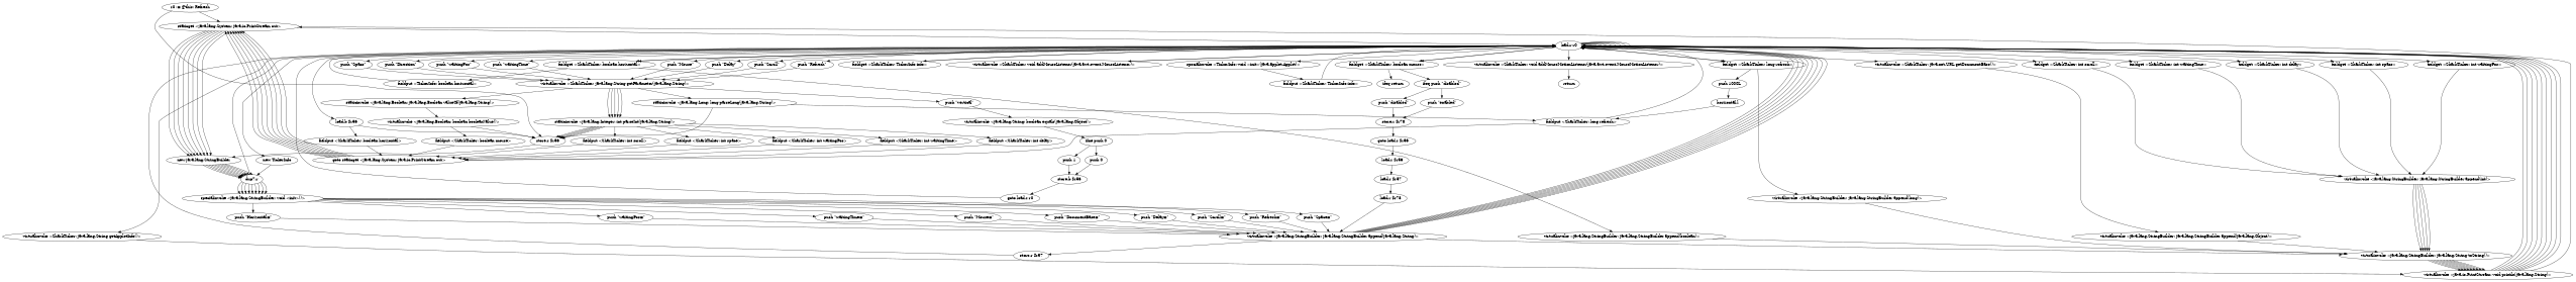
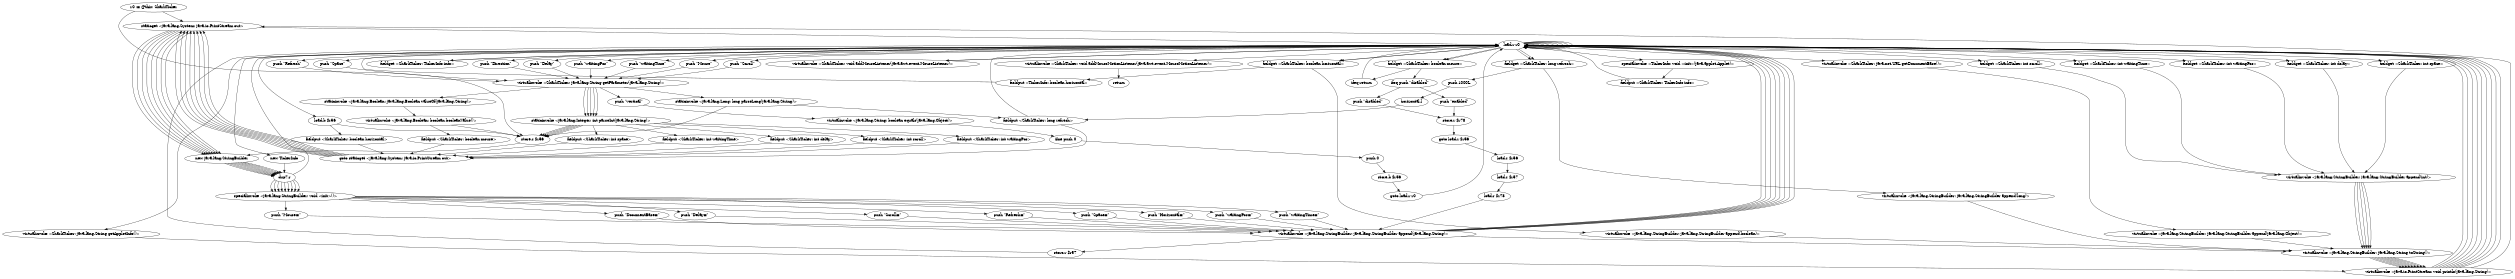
  digraph {
-   "r0 := @this: SharkTicker" [label="r0 := @this: Refresh"]
+   "r0 := @this: SharkTicker"
    "staticget <java.lang.System: java.io.PrintStream out>"
    "store.r $r56"
    "load.r r0"
    "new java.lang.StringBuilder"
    "virtualinvoke <SharkTicker: java.lang.String getAppletInfo()>"
    "virtualinvoke <SharkTicker: java.net.URL getDocumentBase()>"
    "new TickerInfo"
    "specialinvoke <TickerInfo: void <init>(java.applet.Applet)>"
    "push \"Delay\""
    "fieldget <SharkTicker: int delay>"
    "push \"Scroll\""
    "fieldget <SharkTicker: int scroll>"
    "push \"Refresh\""
    "fieldget <SharkTicker: long refresh>"
    "push \"Space\""
    "fieldget <SharkTicker: int space>"
    "push \"Direction\""
    "load.b $r56"
    "fieldget <SharkTicker: boolean horizontal>"
    "fieldget <SharkTicker: TickerInfo info>"
    "push \"waitingPos\""
    "fieldget <SharkTicker: int waitingPos>"
    "push \"waitingTime\""
    "fieldget <SharkTicker: int waitingTime>"
    "push \"Mouse\""
    "fieldget <SharkTicker: boolean mouse>"
    "virtualinvoke <SharkTicker: void addMouseListener(java.awt.event.MouseListener)>"
    "virtualinvoke <SharkTicker: void addMouseMotionListener(java.awt.event.MouseMotionListener)>"
    n30 [label="dup7.r"]
    "virtualinvoke <java.io.PrintStream: void println(java.lang.String)>"
    "virtualinvoke <java.lang.StringBuilder: java.lang.StringBuilder append(java.lang.Object)>"
    "fieldput <SharkTicker: TickerInfo info>"
    "virtualinvoke <SharkTicker: java.lang.String getParameter(java.lang.String)>"
    "virtualinvoke <java.lang.StringBuilder: java.lang.StringBuilder append(int)>"
    "push 1000L"
    "virtualinvoke <java.lang.StringBuilder: java.lang.StringBuilder append(long)>"
    "fieldput <SharkTicker: boolean horizontal>"
    "virtualinvoke <java.lang.StringBuilder: java.lang.StringBuilder append(boolean)>"
    "fieldput <TickerInfo: boolean horizontal>"
    "ifeq push \"disabled\""
    "ifeq return"
    return
    "specialinvoke <java.lang.StringBuilder: void <init>()>"
    "push \"DocumentBase=\""
    "push \"Delay=\""
    "push \"Scroll=\""
    "push \"Refresh=\""
    "push \"Space=\""
    "push \"Horizontal=\""
    "push \"waitingPos=\""
    "push \"waitingTime=\""
    "push \"Mouse=\""
    "virtualinvoke <java.lang.StringBuilder: java.lang.StringBuilder append(java.lang.String)>"
    "virtualinvoke <java.lang.StringBuilder: java.lang.String toString()>"
    "store.r $r57"
    "staticinvoke <java.lang.Integer: int parseInt(java.lang.String)>"
    "staticinvoke <java.lang.Long: long parseLong(java.lang.String)>"
    "push \"vertical\""
    "staticinvoke <java.lang.Boolean: java.lang.Boolean valueOf(java.lang.String)>"
    "fieldput <SharkTicker: int delay>"
    "fieldput <SharkTicker: int scroll>"
    "fieldput <SharkTicker: int space>"
    "fieldput <SharkTicker: int waitingPos>"
    "fieldput <SharkTicker: int waitingTime>"
    "fieldput <SharkTicker: long refresh>"
    "virtualinvoke <java.lang.String: boolean equals(java.lang.Object)>"
    "virtualinvoke <java.lang.Boolean: boolean booleanValue()>"
    "goto staticget <java.lang.System: java.io.PrintStream out>"
    n70 [label="horizontal.l"]
    "ifne push 0"
-   "push 1"
    "push 0"
    "store.b $r56"
    "goto load.r r0"
    "fieldput <SharkTicker: boolean mouse>"
    "push \"enabled\""
    "push \"disabled\""
    "store.r $r78"
    "goto load.r $r56"
    "load.r $r56"
    "load.r $r57"
    "load.r $r78"
    "r0 := @this: SharkTicker" -> "staticget <java.lang.System: java.io.PrintStream out>"
    "r0 := @this: SharkTicker" -> "store.r $r56"
    "staticget <java.lang.System: java.io.PrintStream out>" -> "load.r r0"
    "staticget <java.lang.System: java.io.PrintStream out>" -> "new java.lang.StringBuilder"
    "staticget <java.lang.System: java.io.PrintStream out>" -> "new java.lang.StringBuilder"
    "staticget <java.lang.System: java.io.PrintStream out>" -> "new java.lang.StringBuilder"
    "staticget <java.lang.System: java.io.PrintStream out>" -> "new java.lang.StringBuilder"
    "staticget <java.lang.System: java.io.PrintStream out>" -> "new java.lang.StringBuilder"
    "staticget <java.lang.System: java.io.PrintStream out>" -> "new java.lang.StringBuilder"
    "staticget <java.lang.System: java.io.PrintStream out>" -> "new java.lang.StringBuilder"
    "staticget <java.lang.System: java.io.PrintStream out>" -> "new java.lang.StringBuilder"
    "store.r $r56" -> "new java.lang.StringBuilder"
    "load.r r0" -> "load.r r0"
    "load.r r0" -> "load.r r0"
    "load.r r0" -> "load.r r0"
    "load.r r0" -> "load.r r0"
    "load.r r0" -> "load.r r0"
    "load.r r0" -> "load.r r0"
    "load.r r0" -> "load.r r0"
    "load.r r0" -> "load.r r0"
    "load.r r0" -> "load.r r0"
    "load.r r0" -> "load.r r0"
    "load.r r0" -> "virtualinvoke <SharkTicker: java.lang.String getAppletInfo()>"
    "load.r r0" -> "virtualinvoke <SharkTicker: java.net.URL getDocumentBase()>"
    "load.r r0" -> "new TickerInfo"
    "load.r r0" -> "specialinvoke <TickerInfo: void <init>(java.applet.Applet)>"
    "load.r r0" -> "push \"Delay\""
    "load.r r0" -> "fieldget <SharkTicker: int delay>"
    "load.r r0" -> "push \"Scroll\""
    "load.r r0" -> "fieldget <SharkTicker: int scroll>"
    "load.r r0" -> "push \"Refresh\""
    "load.r r0" -> "fieldget <SharkTicker: long refresh>"
    "load.r r0" -> "fieldget <SharkTicker: long refresh>"
    "load.r r0" -> "push \"Space\""
    "load.r r0" -> "fieldget <SharkTicker: int space>"
    "load.r r0" -> "push \"Direction\""
    "load.r r0" -> "load.b $r56"
    "load.r r0" -> "fieldget <SharkTicker: boolean horizontal>"
    "load.r r0" -> "fieldget <SharkTicker: boolean horizontal>"
    "load.r r0" -> "fieldget <SharkTicker: TickerInfo info>"
    "load.r r0" -> "push \"waitingPos\""
    "load.r r0" -> "fieldget <SharkTicker: int waitingPos>"
    "load.r r0" -> "push \"waitingTime\""
    "load.r r0" -> "fieldget <SharkTicker: int waitingTime>"
    "load.r r0" -> "push \"Mouse\""
    "load.r r0" -> "fieldget <SharkTicker: boolean mouse>"
    "load.r r0" -> "fieldget <SharkTicker: boolean mouse>"
    "load.r r0" -> "virtualinvoke <SharkTicker: void addMouseListener(java.awt.event.MouseListener)>"
    "load.r r0" -> "virtualinvoke <SharkTicker: void addMouseMotionListener(java.awt.event.MouseMotionListener)>"
    "new java.lang.StringBuilder" -> n30
    "new java.lang.StringBuilder" -> n30
    "new java.lang.StringBuilder" -> n30
    "new java.lang.StringBuilder" -> n30
    "new java.lang.StringBuilder" -> n30
    "new java.lang.StringBuilder" -> n30
    "new java.lang.StringBuilder" -> n30
    "new java.lang.StringBuilder" -> n30
    "new java.lang.StringBuilder" -> n30
    "virtualinvoke <SharkTicker: java.lang.String getAppletInfo()>" -> "virtualinvoke <java.io.PrintStream: void println(java.lang.String)>"
    "virtualinvoke <SharkTicker: java.net.URL getDocumentBase()>" -> "virtualinvoke <java.lang.StringBuilder: java.lang.StringBuilder append(java.lang.Object)>"
    "new TickerInfo" -> n30
    "specialinvoke <TickerInfo: void <init>(java.applet.Applet)>" -> "fieldput <SharkTicker: TickerInfo info>"
    "push \"Delay\"" -> "virtualinvoke <SharkTicker: java.lang.String getParameter(java.lang.String)>"
    "fieldget <SharkTicker: int delay>" -> "virtualinvoke <java.lang.StringBuilder: java.lang.StringBuilder append(int)>"
    "push \"Scroll\"" -> "virtualinvoke <SharkTicker: java.lang.String getParameter(java.lang.String)>"
    "fieldget <SharkTicker: int scroll>" -> "virtualinvoke <java.lang.StringBuilder: java.lang.StringBuilder append(int)>"
    "push \"Refresh\"" -> "virtualinvoke <SharkTicker: java.lang.String getParameter(java.lang.String)>"
    "fieldget <SharkTicker: long refresh>" -> "push 1000L"
    "fieldget <SharkTicker: long refresh>" -> "virtualinvoke <java.lang.StringBuilder: java.lang.StringBuilder append(long)>"
    "push \"Space\"" -> "virtualinvoke <SharkTicker: java.lang.String getParameter(java.lang.String)>"
    "fieldget <SharkTicker: int space>" -> "virtualinvoke <java.lang.StringBuilder: java.lang.StringBuilder append(int)>"
    "push \"Direction\"" -> "virtualinvoke <SharkTicker: java.lang.String getParameter(java.lang.String)>"
    "load.b $r56" -> "store.r $r56"
    "load.b $r56" -> "fieldput <SharkTicker: boolean horizontal>"
    "fieldget <SharkTicker: boolean horizontal>" -> "virtualinvoke <java.lang.StringBuilder: java.lang.StringBuilder append(boolean)>"
    "fieldget <SharkTicker: boolean horizontal>" -> "fieldput <TickerInfo: boolean horizontal>"
    "fieldget <SharkTicker: TickerInfo info>" -> "load.r r0"
    "push \"waitingPos\"" -> "virtualinvoke <SharkTicker: java.lang.String getParameter(java.lang.String)>"
    "fieldget <SharkTicker: int waitingPos>" -> "virtualinvoke <java.lang.StringBuilder: java.lang.StringBuilder append(int)>"
    "push \"waitingTime\"" -> "virtualinvoke <SharkTicker: java.lang.String getParameter(java.lang.String)>"
    "fieldget <SharkTicker: int waitingTime>" -> "virtualinvoke <java.lang.StringBuilder: java.lang.StringBuilder append(int)>"
    "push \"Mouse\"" -> "virtualinvoke <SharkTicker: java.lang.String getParameter(java.lang.String)>"
    "fieldget <SharkTicker: boolean mouse>" -> "ifeq push \"disabled\""
    "fieldget <SharkTicker: boolean mouse>" -> "ifeq return"
    "virtualinvoke <SharkTicker: void addMouseListener(java.awt.event.MouseListener)>" -> "load.r r0"
    "virtualinvoke <SharkTicker: void addMouseMotionListener(java.awt.event.MouseMotionListener)>" -> return
    n30 -> "load.r r0"
    n30 -> "specialinvoke <java.lang.StringBuilder: void <init>()>"
    n30 -> "specialinvoke <java.lang.StringBuilder: void <init>()>"
    n30 -> "specialinvoke <java.lang.StringBuilder: void <init>()>"
    n30 -> "specialinvoke <java.lang.StringBuilder: void <init>()>"
    n30 -> "specialinvoke <java.lang.StringBuilder: void <init>()>"
    n30 -> "specialinvoke <java.lang.StringBuilder: void <init>()>"
    n30 -> "specialinvoke <java.lang.StringBuilder: void <init>()>"
    n30 -> "specialinvoke <java.lang.StringBuilder: void <init>()>"
    n30 -> "specialinvoke <java.lang.StringBuilder: void <init>()>"
    "virtualinvoke <java.io.PrintStream: void println(java.lang.String)>" -> "staticget <java.lang.System: java.io.PrintStream out>"
    "virtualinvoke <java.io.PrintStream: void println(java.lang.String)>" -> "load.r r0"
    "virtualinvoke <java.io.PrintStream: void println(java.lang.String)>" -> "load.r r0"
    "virtualinvoke <java.io.PrintStream: void println(java.lang.String)>" -> "load.r r0"
    "virtualinvoke <java.io.PrintStream: void println(java.lang.String)>" -> "load.r r0"
    "virtualinvoke <java.io.PrintStream: void println(java.lang.String)>" -> "load.r r0"
    "virtualinvoke <java.io.PrintStream: void println(java.lang.String)>" -> "load.r r0"
    "virtualinvoke <java.io.PrintStream: void println(java.lang.String)>" -> "load.r r0"
    "virtualinvoke <java.io.PrintStream: void println(java.lang.String)>" -> "load.r r0"
    "virtualinvoke <java.io.PrintStream: void println(java.lang.String)>" -> "load.r r0"
    "virtualinvoke <java.lang.StringBuilder: java.lang.StringBuilder append(java.lang.Object)>" -> "virtualinvoke <java.lang.StringBuilder: java.lang.String toString()>"
    "fieldput <SharkTicker: TickerInfo info>" -> "load.r r0"
    "virtualinvoke <SharkTicker: java.lang.String getParameter(java.lang.String)>" -> "staticinvoke <java.lang.Integer: int parseInt(java.lang.String)>"
    "virtualinvoke <SharkTicker: java.lang.String getParameter(java.lang.String)>" -> "staticinvoke <java.lang.Integer: int parseInt(java.lang.String)>"
    "virtualinvoke <SharkTicker: java.lang.String getParameter(java.lang.String)>" -> "staticinvoke <java.lang.Integer: int parseInt(java.lang.String)>"
    "virtualinvoke <SharkTicker: java.lang.String getParameter(java.lang.String)>" -> "staticinvoke <java.lang.Integer: int parseInt(java.lang.String)>"
    "virtualinvoke <SharkTicker: java.lang.String getParameter(java.lang.String)>" -> "staticinvoke <java.lang.Integer: int parseInt(java.lang.String)>"
    "virtualinvoke <SharkTicker: java.lang.String getParameter(java.lang.String)>" -> "staticinvoke <java.lang.Long: long parseLong(java.lang.String)>"
    "virtualinvoke <SharkTicker: java.lang.String getParameter(java.lang.String)>" -> "push \"vertical\""
    "virtualinvoke <SharkTicker: java.lang.String getParameter(java.lang.String)>" -> "staticinvoke <java.lang.Boolean: java.lang.Boolean valueOf(java.lang.String)>"
    "virtualinvoke <java.lang.StringBuilder: java.lang.StringBuilder append(int)>" -> "virtualinvoke <java.lang.StringBuilder: java.lang.String toString()>"
    "virtualinvoke <java.lang.StringBuilder: java.lang.StringBuilder append(int)>" -> "virtualinvoke <java.lang.StringBuilder: java.lang.String toString()>"
    "virtualinvoke <java.lang.StringBuilder: java.lang.StringBuilder append(int)>" -> "virtualinvoke <java.lang.StringBuilder: java.lang.String toString()>"
    "virtualinvoke <java.lang.StringBuilder: java.lang.StringBuilder append(int)>" -> "virtualinvoke <java.lang.StringBuilder: java.lang.String toString()>"
    "virtualinvoke <java.lang.StringBuilder: java.lang.StringBuilder append(int)>" -> "virtualinvoke <java.lang.StringBuilder: java.lang.String toString()>"
    "push 1000L" -> n70
    "virtualinvoke <java.lang.StringBuilder: java.lang.StringBuilder append(long)>" -> "virtualinvoke <java.lang.StringBuilder: java.lang.String toString()>"
    "fieldput <SharkTicker: boolean horizontal>" -> "goto staticget <java.lang.System: java.io.PrintStream out>"
    "virtualinvoke <java.lang.StringBuilder: java.lang.StringBuilder append(boolean)>" -> "virtualinvoke <java.lang.StringBuilder: java.lang.String toString()>"
    "fieldput <TickerInfo: boolean horizontal>" -> "load.r r0"
    "ifeq push \"disabled\"" -> "push \"enabled\""
    "ifeq push \"disabled\"" -> "push \"disabled\""
+   "ifeq return" -> "load.r r0"
    "specialinvoke <java.lang.StringBuilder: void <init>()>" -> "push \"DocumentBase=\""
    "specialinvoke <java.lang.StringBuilder: void <init>()>" -> "push \"Delay=\""
    "specialinvoke <java.lang.StringBuilder: void <init>()>" -> "push \"Scroll=\""
    "specialinvoke <java.lang.StringBuilder: void <init>()>" -> "push \"Refresh=\""
    "specialinvoke <java.lang.StringBuilder: void <init>()>" -> "push \"Space=\""
    "specialinvoke <java.lang.StringBuilder: void <init>()>" -> "push \"Horizontal=\""
    "specialinvoke <java.lang.StringBuilder: void <init>()>" -> "push \"waitingPos=\""
    "specialinvoke <java.lang.StringBuilder: void <init>()>" -> "push \"waitingTime=\""
    "specialinvoke <java.lang.StringBuilder: void <init>()>" -> "push \"Mouse=\""
    "push \"DocumentBase=\"" -> "virtualinvoke <java.lang.StringBuilder: java.lang.StringBuilder append(java.lang.String)>"
    "push \"Delay=\"" -> "virtualinvoke <java.lang.StringBuilder: java.lang.StringBuilder append(java.lang.String)>"
    "push \"Scroll=\"" -> "virtualinvoke <java.lang.StringBuilder: java.lang.StringBuilder append(java.lang.String)>"
    "push \"Refresh=\"" -> "virtualinvoke <java.lang.StringBuilder: java.lang.StringBuilder append(java.lang.String)>"
    "push \"Space=\"" -> "virtualinvoke <java.lang.StringBuilder: java.lang.StringBuilder append(java.lang.String)>"
    "push \"Horizontal=\"" -> "virtualinvoke <java.lang.StringBuilder: java.lang.StringBuilder append(java.lang.String)>"
    "push \"waitingPos=\"" -> "virtualinvoke <java.lang.StringBuilder: java.lang.StringBuilder append(java.lang.String)>"
    "push \"waitingTime=\"" -> "virtualinvoke <java.lang.StringBuilder: java.lang.StringBuilder append(java.lang.String)>"
    "push \"Mouse=\"" -> "virtualinvoke <java.lang.StringBuilder: java.lang.StringBuilder append(java.lang.String)>"
    "virtualinvoke <java.lang.StringBuilder: java.lang.StringBuilder append(java.lang.String)>" -> "load.r r0"
    "virtualinvoke <java.lang.StringBuilder: java.lang.StringBuilder append(java.lang.String)>" -> "load.r r0"
    "virtualinvoke <java.lang.StringBuilder: java.lang.StringBuilder append(java.lang.String)>" -> "load.r r0"
    "virtualinvoke <java.lang.StringBuilder: java.lang.StringBuilder append(java.lang.String)>" -> "load.r r0"
    "virtualinvoke <java.lang.StringBuilder: java.lang.StringBuilder append(java.lang.String)>" -> "load.r r0"
    "virtualinvoke <java.lang.StringBuilder: java.lang.StringBuilder append(java.lang.String)>" -> "load.r r0"
    "virtualinvoke <java.lang.StringBuilder: java.lang.StringBuilder append(java.lang.String)>" -> "load.r r0"
    "virtualinvoke <java.lang.StringBuilder: java.lang.StringBuilder append(java.lang.String)>" -> "load.r r0"
    "virtualinvoke <java.lang.StringBuilder: java.lang.StringBuilder append(java.lang.String)>" -> "virtualinvoke <java.lang.StringBuilder: java.lang.String toString()>"
    "virtualinvoke <java.lang.StringBuilder: java.lang.StringBuilder append(java.lang.String)>" -> "store.r $r57"
    "virtualinvoke <java.lang.StringBuilder: java.lang.String toString()>" -> "virtualinvoke <java.io.PrintStream: void println(java.lang.String)>"
    "virtualinvoke <java.lang.StringBuilder: java.lang.String toString()>" -> "virtualinvoke <java.io.PrintStream: void println(java.lang.String)>"
    "virtualinvoke <java.lang.StringBuilder: java.lang.String toString()>" -> "virtualinvoke <java.io.PrintStream: void println(java.lang.String)>"
    "virtualinvoke <java.lang.StringBuilder: java.lang.String toString()>" -> "virtualinvoke <java.io.PrintStream: void println(java.lang.String)>"
    "virtualinvoke <java.lang.StringBuilder: java.lang.String toString()>" -> "virtualinvoke <java.io.PrintStream: void println(java.lang.String)>"
    "virtualinvoke <java.lang.StringBuilder: java.lang.String toString()>" -> "virtualinvoke <java.io.PrintStream: void println(java.lang.String)>"
    "virtualinvoke <java.lang.StringBuilder: java.lang.String toString()>" -> "virtualinvoke <java.io.PrintStream: void println(java.lang.String)>"
    "virtualinvoke <java.lang.StringBuilder: java.lang.String toString()>" -> "virtualinvoke <java.io.PrintStream: void println(java.lang.String)>"
    "virtualinvoke <java.lang.StringBuilder: java.lang.String toString()>" -> "virtualinvoke <java.io.PrintStream: void println(java.lang.String)>"
    "store.r $r57" -> "load.r r0"
    "staticinvoke <java.lang.Integer: int parseInt(java.lang.String)>" -> "store.r $r56"
    "staticinvoke <java.lang.Integer: int parseInt(java.lang.String)>" -> "store.r $r56"
    "staticinvoke <java.lang.Integer: int parseInt(java.lang.String)>" -> "store.r $r56"
    "staticinvoke <java.lang.Integer: int parseInt(java.lang.String)>" -> "store.r $r56"
    "staticinvoke <java.lang.Integer: int parseInt(java.lang.String)>" -> "store.r $r56"
    "staticinvoke <java.lang.Integer: int parseInt(java.lang.String)>" -> "fieldput <SharkTicker: int delay>"
    "staticinvoke <java.lang.Integer: int parseInt(java.lang.String)>" -> "fieldput <SharkTicker: int scroll>"
    "staticinvoke <java.lang.Integer: int parseInt(java.lang.String)>" -> "fieldput <SharkTicker: int space>"
    "staticinvoke <java.lang.Integer: int parseInt(java.lang.String)>" -> "fieldput <SharkTicker: int waitingPos>"
    "staticinvoke <java.lang.Integer: int parseInt(java.lang.String)>" -> "fieldput <SharkTicker: int waitingTime>"
    "staticinvoke <java.lang.Long: long parseLong(java.lang.String)>" -> "store.r $r56"
    "staticinvoke <java.lang.Long: long parseLong(java.lang.String)>" -> "fieldput <SharkTicker: long refresh>"
    "push \"vertical\"" -> "virtualinvoke <java.lang.String: boolean equals(java.lang.Object)>"
    "staticinvoke <java.lang.Boolean: java.lang.Boolean valueOf(java.lang.String)>" -> "virtualinvoke <java.lang.Boolean: boolean booleanValue()>"
    "fieldput <SharkTicker: int delay>" -> "goto staticget <java.lang.System: java.io.PrintStream out>"
    "fieldput <SharkTicker: int scroll>" -> "goto staticget <java.lang.System: java.io.PrintStream out>"
    "fieldput <SharkTicker: int space>" -> "goto staticget <java.lang.System: java.io.PrintStream out>"
    "fieldput <SharkTicker: int waitingPos>" -> "goto staticget <java.lang.System: java.io.PrintStream out>"
    "fieldput <SharkTicker: int waitingTime>" -> "goto staticget <java.lang.System: java.io.PrintStream out>"
    "fieldput <SharkTicker: long refresh>" -> "load.r r0"
    "fieldput <SharkTicker: long refresh>" -> "goto staticget <java.lang.System: java.io.PrintStream out>"
    "virtualinvoke <java.lang.String: boolean equals(java.lang.Object)>" -> "ifne push 0"
    "virtualinvoke <java.lang.Boolean: boolean booleanValue()>" -> "store.r $r56"
    "virtualinvoke <java.lang.Boolean: boolean booleanValue()>" -> "fieldput <SharkTicker: boolean mouse>"
    "goto staticget <java.lang.System: java.io.PrintStream out>" -> "staticget <java.lang.System: java.io.PrintStream out>"
    "goto staticget <java.lang.System: java.io.PrintStream out>" -> "staticget <java.lang.System: java.io.PrintStream out>"
    "goto staticget <java.lang.System: java.io.PrintStream out>" -> "staticget <java.lang.System: java.io.PrintStream out>"
    "goto staticget <java.lang.System: java.io.PrintStream out>" -> "staticget <java.lang.System: java.io.PrintStream out>"
    "goto staticget <java.lang.System: java.io.PrintStream out>" -> "staticget <java.lang.System: java.io.PrintStream out>"
    "goto staticget <java.lang.System: java.io.PrintStream out>" -> "staticget <java.lang.System: java.io.PrintStream out>"
    "goto staticget <java.lang.System: java.io.PrintStream out>" -> "staticget <java.lang.System: java.io.PrintStream out>"
    "goto staticget <java.lang.System: java.io.PrintStream out>" -> "staticget <java.lang.System: java.io.PrintStream out>"
    n70 -> "fieldput <SharkTicker: long refresh>"
-   "ifne push 0" -> "push 1"
    "ifne push 0" -> "push 0"
-   "push 1" -> "store.b $r56"
    "push 0" -> "store.b $r56"
    "store.b $r56" -> "goto load.r r0"
    "goto load.r r0" -> "load.r r0"
    "fieldput <SharkTicker: boolean mouse>" -> "goto staticget <java.lang.System: java.io.PrintStream out>"
    "push \"enabled\"" -> "store.r $r78"
    "push \"disabled\"" -> "store.r $r78"
    "store.r $r78" -> "goto load.r $r56"
    "goto load.r $r56" -> "load.r $r56"
    "load.r $r56" -> "load.r $r57"
    "load.r $r57" -> "load.r $r78"
    "load.r $r78" -> "virtualinvoke <java.lang.StringBuilder: java.lang.StringBuilder append(java.lang.String)>"
  }
